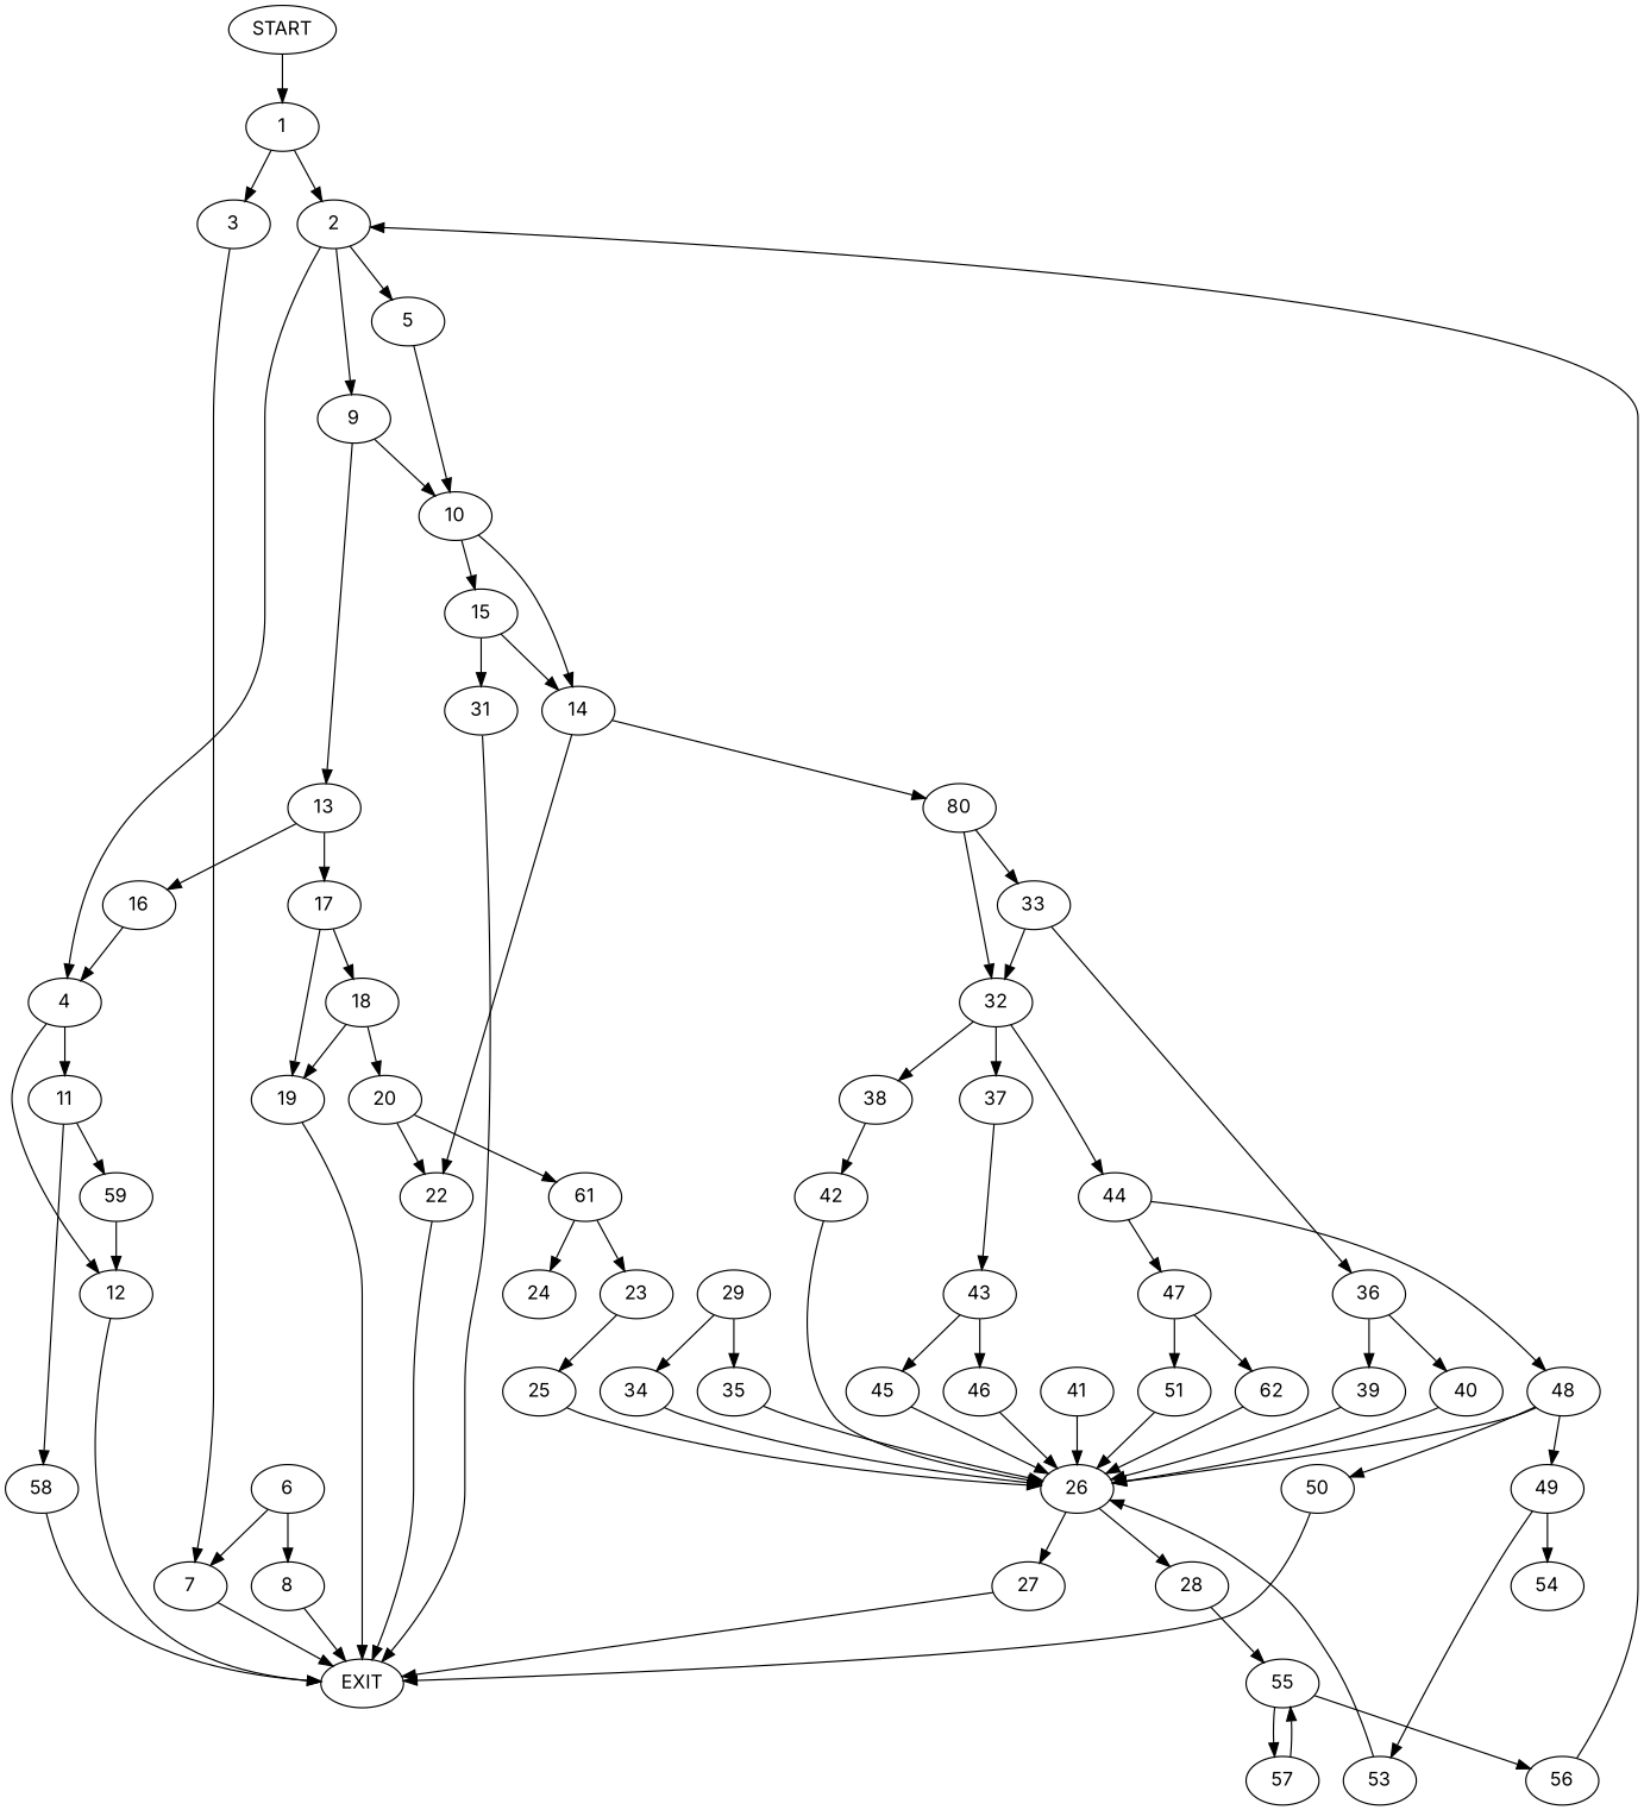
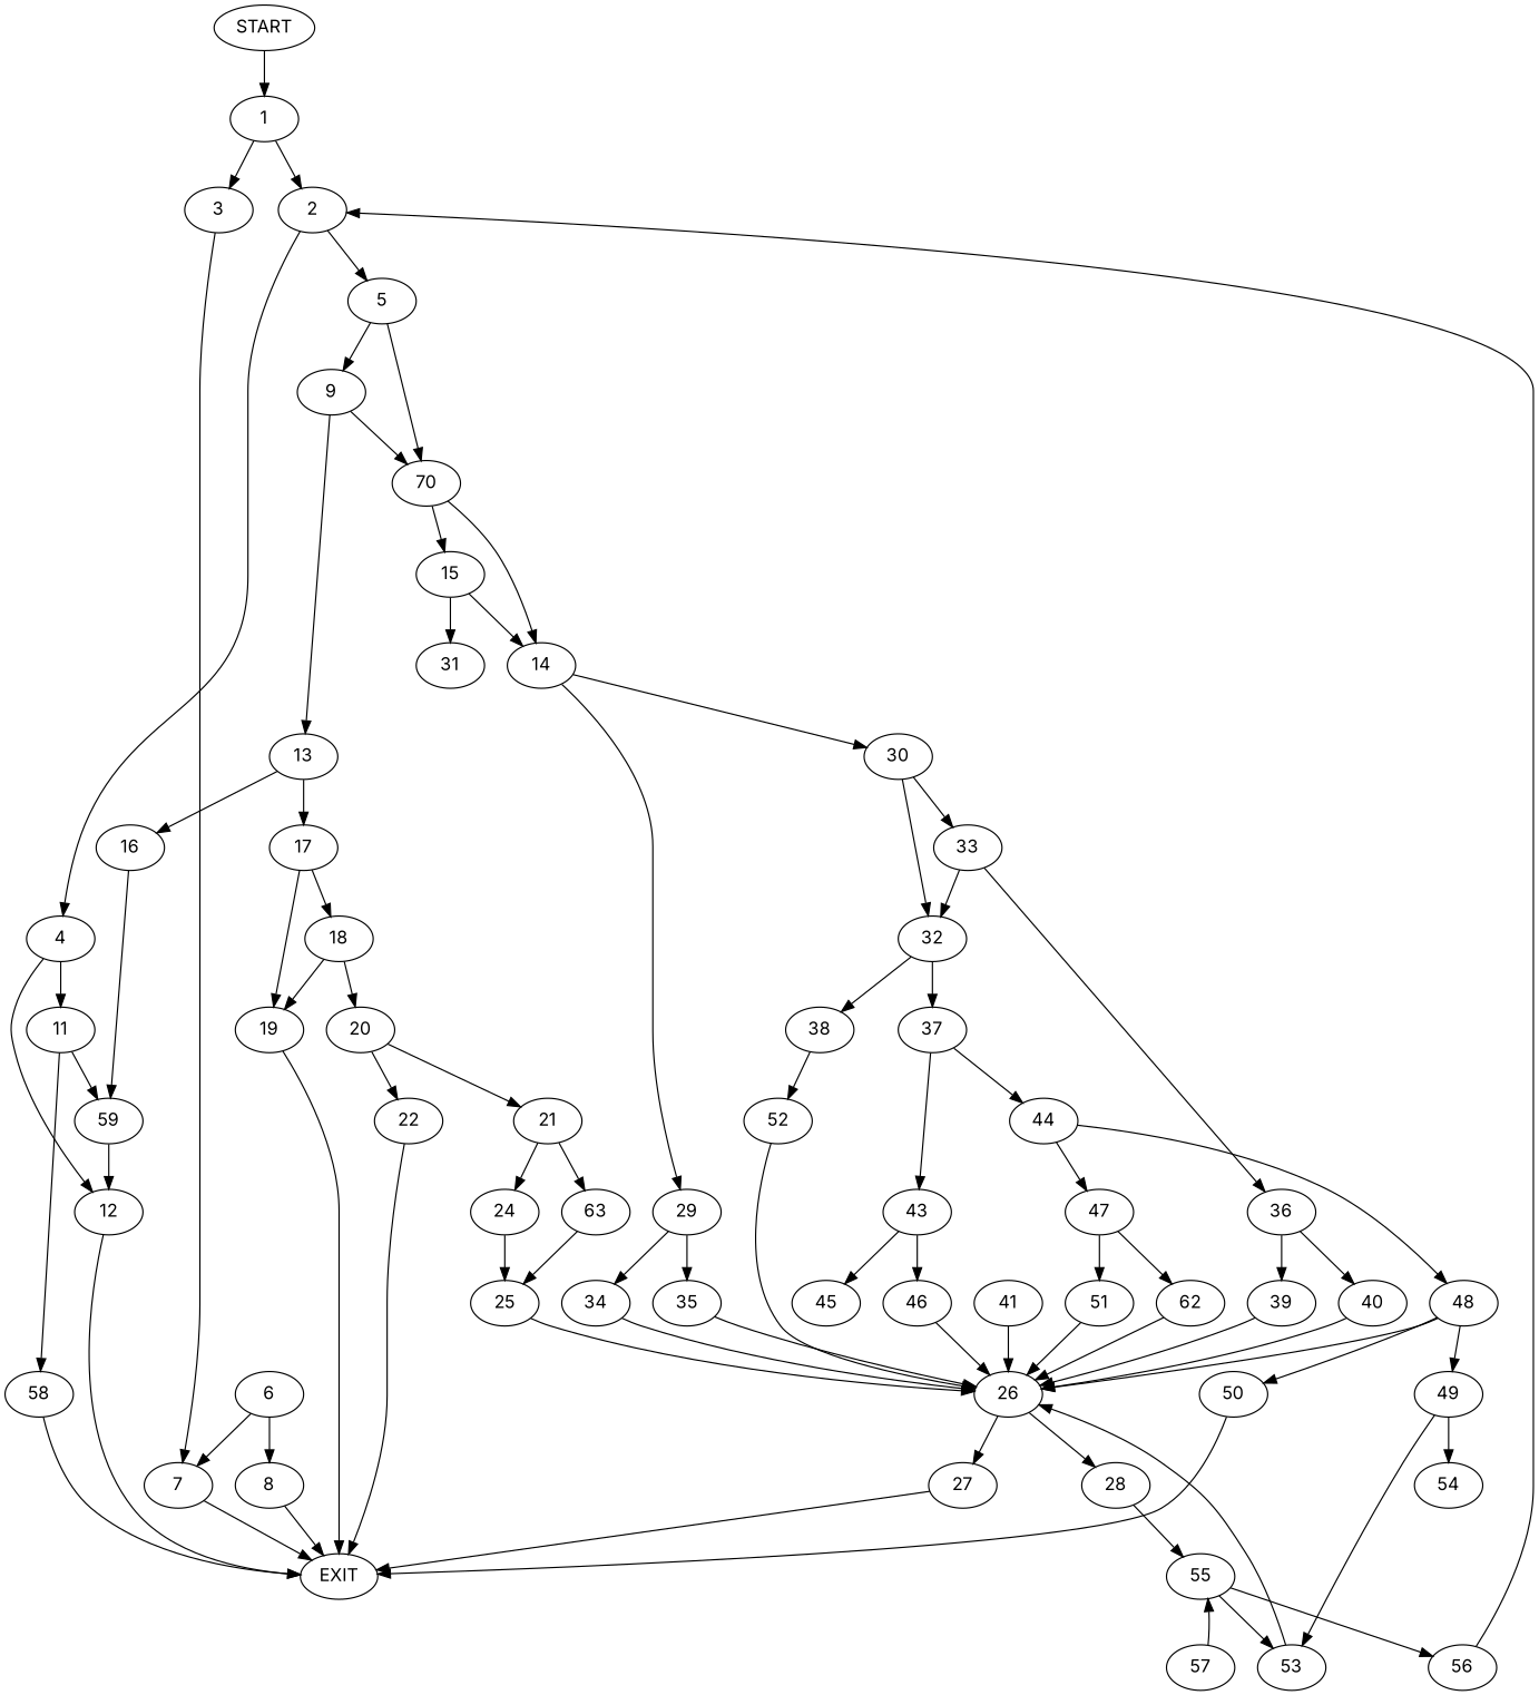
  digraph {
    fontname=Inter
    node [fontname=Inter]
    edge [fontname=Inter]
    n1 [label=START]
    1
    2
    3
    n5 [label=EXIT]
    4
    5
    7
    11
    12
    9
-   10
+   10 [label=70]
    6
    8
    58
    59
    13
    14
    15
    16
    17
    29
-   30 [label=80]
+   30
    31
    18
    19
    34
    35
    32
    33
    20
-   21 [label=61]
+   21
    22
-   23
+   23 [label=63]
    24
    25
    26
    27
    28
    55
    56
    57
    37
    38
    36
    43
    44
-   42
+   42 [label=52]
    39
    40
    45
    46
    47
    48
    41
    51
    n57 [label=62]
    49
    50
    53
    54
    n1 -> 1
    1 -> 2
    1 -> 3
    2 -> 4
    2 -> 5
    3 -> 7
    4 -> 11
    4 -> 12
-   2 -> 9
+   5 -> 9
    5 -> 10
    7 -> n5
    11 -> 58
    11 -> 59
    12 -> n5
    9 -> 10
    9 -> 13
    10 -> 14
    10 -> 15
    6 -> 7
    6 -> 8
    8 -> n5
    58 -> n5
    59 -> 12
    13 -> 16
    13 -> 17
-   14 -> 22
+   14 -> 29
    14 -> 30
    15 -> 14
    15 -> 31
-   16 -> 4
+   16 -> 59
    17 -> 18
    17 -> 19
    29 -> 34
    29 -> 35
    30 -> 32
    30 -> 33
-   31 -> n5
    18 -> 19
    18 -> 20
    19 -> n5
    34 -> 26
    35 -> 26
    32 -> 37
    32 -> 38
    33 -> 32
    33 -> 36
    20 -> 21
    20 -> 22
    21 -> 23
    21 -> 24
    22 -> n5
    23 -> 25
+   24 -> 25
    25 -> 26
    26 -> 27
    26 -> 28
    27 -> n5
    28 -> 55
    55 -> 56
-   55 -> 57
+   55 -> 53
    56 -> 2
    57 -> 55
    37 -> 43
-   32 -> 44
+   37 -> 44
    38 -> 42
    36 -> 39
    36 -> 40
    43 -> 45
    43 -> 46
    44 -> 47
    44 -> 48
    42 -> 26
    39 -> 26
    40 -> 26
-   45 -> 26
    46 -> 26
    47 -> 51
    47 -> n57
    48 -> 26
    48 -> 49
    48 -> 50
    41 -> 26
    51 -> 26
    n57 -> 26
    49 -> 53
    49 -> 54
    50 -> n5
    53 -> 26
  }
